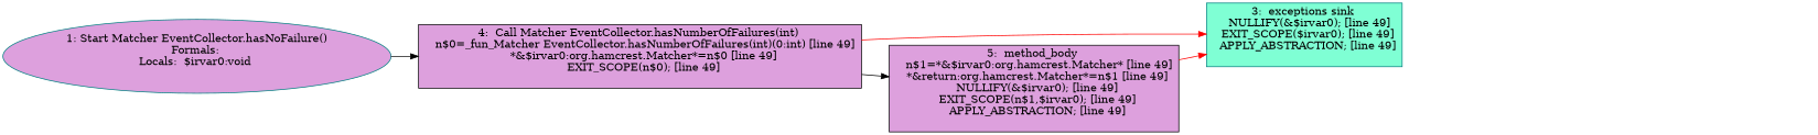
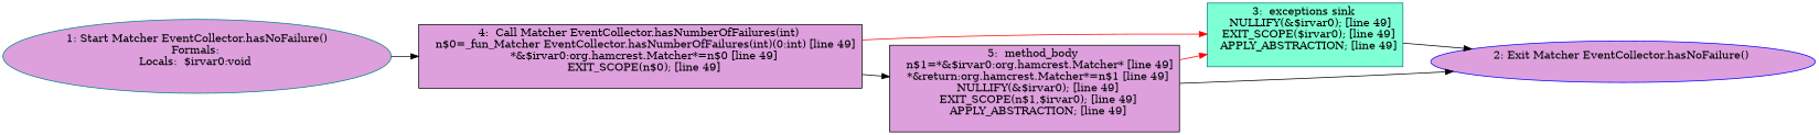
  digraph {
    rankdir=LR
    node [color=teal style=filled fillcolor=plum shape=box]
    n1 [label="1: Start Matcher EventCollector.hasNoFailure()\nFormals: \nLocals:  $irvar0:void \n  " shape=""]
    n2 [label="4:  Call Matcher EventCollector.hasNumberOfFailures(int) \n   n$0=_fun_Matcher EventCollector.hasNumberOfFailures(int)(0:int) [line 49]\n  *&$irvar0:org.hamcrest.Matcher*=n$0 [line 49]\n  EXIT_SCOPE(n$0); [line 49]\n " color=black]
    n3 [label="3:  exceptions sink \n   NULLIFY(&$irvar0); [line 49]\n  EXIT_SCOPE($irvar0); [line 49]\n  APPLY_ABSTRACTION; [line 49]\n " fillcolor=aquamarine]
    n4 [label="5:  method_body \n   n$1=*&$irvar0:org.hamcrest.Matcher* [line 49]\n  *&return:org.hamcrest.Matcher*=n$1 [line 49]\n  NULLIFY(&$irvar0); [line 49]\n  EXIT_SCOPE(n$1,$irvar0); [line 49]\n  APPLY_ABSTRACTION; [line 49]\n " color=black]
+   n5 [color=blue label="2: Exit Matcher EventCollector.hasNoFailure() \n  " shape=""]
    n1 -> n2
    n2 -> n3 [color=red]
    n2 -> n4
+   n3 -> n5
    n4 -> n3 [color=red]
+   n4 -> n5
  }
